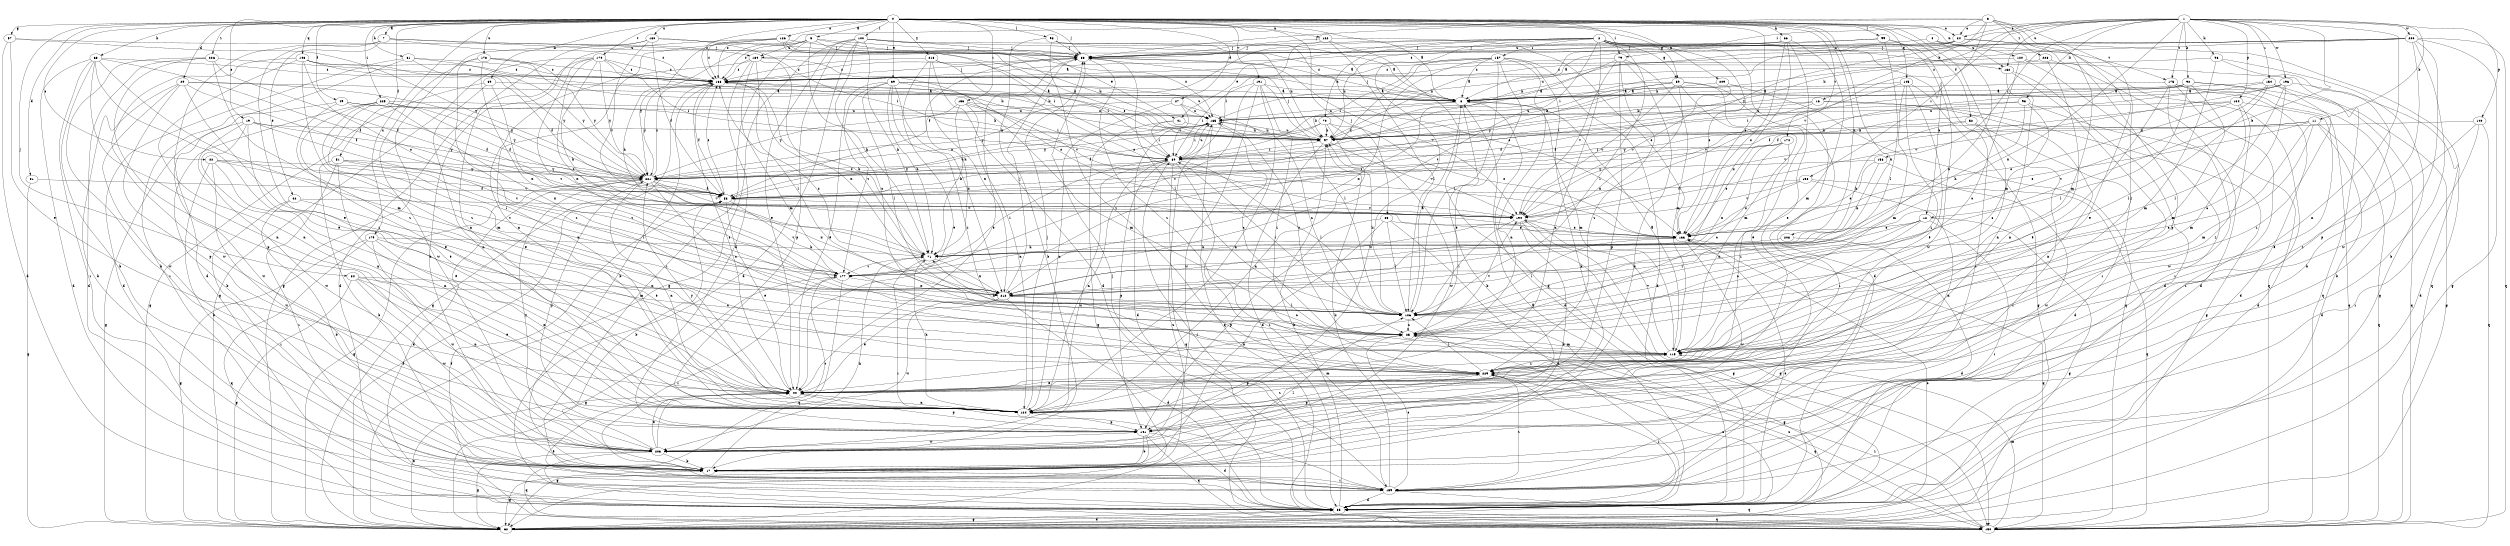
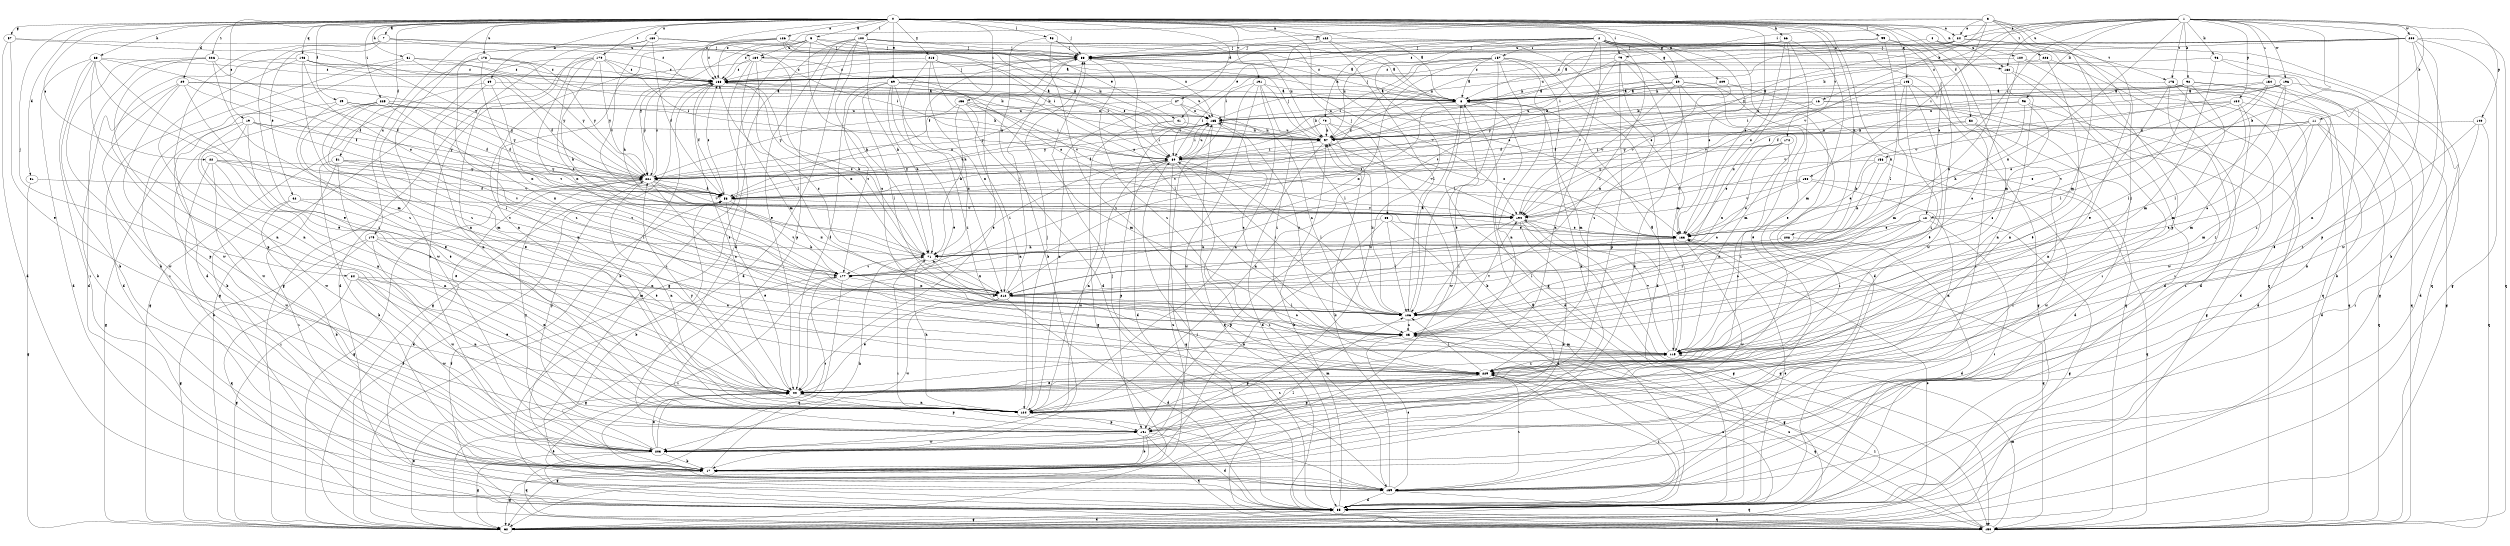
  strict digraph {
    0
    5
    7
    8
    19
    22
    24
    27
    29
    31
    39
    49
    51
    52
    57
    59
    n17 [label=61]
    66
    68
    79
    84
    85
    88
    89
    98
    99
    100
    115
    120
    122
    126
    133
    145
    148
    153
    168
    170
    174
    178
    179
    180
    191
    208
    209
    212
    218
    225
    226
    97
    221
    41
    184
    71
    159
    35
    42
    44
    17
    185
    124
    177
    203
    62
    194
    150
    80
    25
    53
    141
    229
    106
    1
    11
    12
    92
    93
    96
    134
    140
    154
    156
    175
    182
    196
    200
    2
    70
    157
    3
    16
    158
    228
    4
    0 -> 5 [label=a]
    0 -> 7 [label=a]
    0 -> 8 [label=a]
    0 -> 19 [label=c]
    0 -> 22 [label=c]
    0 -> 24 [label=c]
    0 -> 27 [label=d]
    0 -> 29 [label=d]
    0 -> 31 [label=d]
    0 -> 39 [label=e]
    0 -> 49 [label=f]
    0 -> 51 [label=f]
    0 -> 52 [label=f]
    0 -> 57 [label=g]
    0 -> 59 [label=g]
    0 -> n17 [label=h]
    0 -> 66 [label=h]
    0 -> 68 [label=h]
    0 -> 79 [label=i]
    0 -> 84 [label=j]
    0 -> 85 [label=j]
    0 -> 88 [label=j]
    0 -> 89 [label=k]
    0 -> 98 [label=l]
    0 -> 99 [label=l]
    0 -> 100 [label=l]
    0 -> 115 [label=m]
    0 -> 120 [label=n]
    0 -> 122 [label=n]
    0 -> 126 [label=o]
    0 -> 133 [label=o]
    0 -> 145 [label=q]
    0 -> 148 [label=q]
    0 -> 153 [label=r]
    0 -> 168 [label=s]
    0 -> 170 [label=t]
    0 -> 174 [label=t]
    0 -> 178 [label=u]
    0 -> 179 [label=u]
    0 -> 180 [label=u]
    0 -> 191 [label=v]
    0 -> 208 [label=x]
    0 -> 209 [label=x]
    0 -> 212 [label=x]
    0 -> 218 [label=y]
    0 -> 225 [label=z]
    0 -> 226 [label=z]
    5 -> 88 [label=j]
    5 -> 168 [label=s]
    5 -> 97 [label=k]
    5 -> 221 [label=y]
    5 -> 41 [label=e]
    5 -> 184 [label=u]
    5 -> 71 [label=h]
    5 -> 159 [label=r]
    7 -> 8 [label=a]
    7 -> 168 [label=s]
    7 -> 184 [label=u]
    7 -> 35 [label=d]
    7 -> 42 [label=e]
    7 -> 44 [label=e]
    8 -> 88 [label=j]
    8 -> 115 [label=m]
    8 -> 97 [label=k]
    8 -> 35 [label=d]
    8 -> 17 [label=b]
    8 -> 185 [label=u]
    19 -> 97 [label=k]
    19 -> 221 [label=y]
    19 -> 44 [label=e]
    19 -> 124 [label=n]
    19 -> 177 [label=t]
    19 -> 203 [label=w]
    19 -> 62 [label=g]
    22 -> 221 [label=y]
    22 -> 44 [label=e]
    22 -> 17 [label=b]
    22 -> 177 [label=t]
    22 -> 203 [label=w]
    22 -> 194 [label=v]
    24 -> 88 [label=j]
    24 -> 168 [label=s]
    24 -> 97 [label=k]
    24 -> 44 [label=e]
    24 -> 150 [label=q]
    24 -> 80 [label=i]
    27 -> 221 [label=y]
    27 -> 185 [label=u]
    27 -> 124 [label=n]
    27 -> 80 [label=i]
    27 -> 25 [label=c]
    29 -> 8 [label=a]
    29 -> 221 [label=y]
    29 -> 17 [label=b]
    29 -> 203 [label=w]
    29 -> 53 [label=f]
    29 -> 141 [label=p]
    29 -> 229 [label=z]
    31 -> 62 [label=g]
    31 -> 53 [label=f]
    39 -> 8 [label=a]
    39 -> 212 [label=x]
    39 -> 71 [label=h]
-   39 -> 44 [label=e]
+   39 -> 44 [label=f]
    39 -> 185 [label=u]
    39 -> 177 [label=t]
    39 -> 194 [label=v]
    39 -> 229 [label=z]
    39 -> 106 [label=l]
    49 -> 97 [label=k]
    49 -> 44 [label=e]
    49 -> 185 [label=u]
    49 -> 203 [label=w]
    49 -> 53 [label=f]
    51 -> 221 [label=y]
    51 -> 159 [label=r]
    51 -> 17 [label=b]
    51 -> 124 [label=n]
    51 -> 177 [label=t]
    51 -> 106 [label=l]
    52 -> 97 [label=k]
    52 -> 71 [label=h]
    52 -> 159 [label=r]
    52 -> 35 [label=d]
    57 -> 88 [label=j]
    57 -> 221 [label=y]
    57 -> 35 [label=d]
    57 -> 44 [label=e]
    59 -> 8 [label=a]
    59 -> 115 [label=m]
    59 -> 212 [label=x]
    59 -> 97 [label=k]
    59 -> 221 [label=y]
    59 -> 159 [label=r]
    59 -> 44 [label=e]
    59 -> 194 [label=v]
    n17 -> 8 [label=a]
    n17 -> 168 [label=s]
    n17 -> 221 [label=y]
    n17 -> 159 [label=r]
    n17 -> 35 [label=d]
    66 -> 88 [label=j]
    66 -> 115 [label=m]
    66 -> 133 [label=o]
    66 -> 212 [label=x]
    66 -> 97 [label=k]
    66 -> 44 [label=e]
    68 -> 115 [label=m]
    68 -> 168 [label=s]
    68 -> 159 [label=r]
    68 -> 35 [label=d]
    68 -> 44 [label=e]
    68 -> 17 [label=b]
    68 -> 124 [label=n]
    68 -> 53 [label=f]
    79 -> 115 [label=m]
    79 -> 168 [label=s]
    79 -> 17 [label=b]
    79 -> 177 [label=t]
    79 -> 194 [label=v]
    79 -> 141 [label=p]
    79 -> 229 [label=z]
    84 -> 212 [label=x]
    84 -> 44 [label=e]
    84 -> 124 [label=n]
    84 -> 203 [label=w]
    84 -> 62 [label=g]
    84 -> 25 [label=c]
    85 -> 133 [label=o]
    85 -> 35 [label=d]
    85 -> 17 [label=b]
    85 -> 141 [label=p]
    85 -> 106 [label=l]
    88 -> 168 [label=s]
    88 -> 71 [label=h]
    88 -> 44 [label=e]
    88 -> 194 [label=v]
    88 -> 229 [label=z]
    88 -> 106 [label=l]
    89 -> 8 [label=a]
    89 -> 124 [label=n]
    89 -> 177 [label=t]
    89 -> 62 [label=g]
    98 -> 8 [label=a]
    98 -> 88 [label=j]
    98 -> 133 [label=o]
    98 -> 17 [label=b]
    98 -> 229 [label=z]
    99 -> 88 [label=j]
    99 -> 97 [label=k]
    99 -> 159 [label=r]
    99 -> 203 [label=w]
    99 -> 106 [label=l]
    100 -> 8 [label=a]
    100 -> 88 [label=j]
    100 -> 97 [label=k]
    100 -> 71 [label=h]
    100 -> 35 [label=d]
    100 -> 44 [label=e]
    100 -> 62 [label=g]
    100 -> 25 [label=c]
    100 -> 141 [label=p]
    115 -> 8 [label=a]
    115 -> 194 [label=v]
    115 -> 229 [label=z]
    120 -> 168 [label=s]
    120 -> 159 [label=r]
    120 -> 150 [label=q]
    120 -> 25 [label=c]
    122 -> 88 [label=j]
    122 -> 133 [label=o]
    122 -> 150 [label=q]
    122 -> 80 [label=i]
    122 -> 106 [label=l]
    126 -> 88 [label=j]
    126 -> 168 [label=s]
    126 -> 97 [label=k]
    126 -> 71 [label=h]
    126 -> 17 [label=b]
    126 -> 185 [label=u]
    126 -> 124 [label=n]
    126 -> 80 [label=i]
    133 -> 71 [label=h]
    133 -> 203 [label=w]
    133 -> 150 [label=q]
    133 -> 106 [label=l]
    145 -> 8 [label=a]
    145 -> 115 [label=m]
    145 -> 44 [label=e]
    145 -> 62 [label=g]
    145 -> 194 [label=v]
    145 -> 229 [label=z]
    148 -> 133 [label=o]
    148 -> 168 [label=s]
    148 -> 221 [label=y]
    148 -> 124 [label=n]
    148 -> 203 [label=w]
    148 -> 53 [label=f]
    148 -> 229 [label=z]
    153 -> 115 [label=m]
    153 -> 221 [label=y]
    153 -> 71 [label=h]
    153 -> 185 [label=u]
    153 -> 124 [label=n]
    153 -> 80 [label=i]
    168 -> 8 [label=a]
    168 -> 88 [label=j]
    168 -> 221 [label=y]
    168 -> 71 [label=h]
    168 -> 17 [label=b]
    168 -> 62 [label=g]
    168 -> 53 [label=f]
    170 -> 168 [label=s]
    170 -> 212 [label=x]
    170 -> 97 [label=k]
    170 -> 221 [label=y]
    170 -> 71 [label=h]
    170 -> 35 [label=d]
    170 -> 177 [label=t]
    170 -> 62 [label=g]
    170 -> 80 [label=i]
    174 -> 133 [label=o]
    174 -> 212 [label=x]
    174 -> 80 [label=i]
    174 -> 25 [label=c]
    174 -> 229 [label=z]
    178 -> 168 [label=s]
    178 -> 212 [label=x]
    178 -> 97 [label=k]
    178 -> 221 [label=y]
    178 -> 203 [label=w]
    178 -> 229 [label=z]
    179 -> 115 [label=m]
    179 -> 71 [label=h]
    179 -> 124 [label=n]
    179 -> 203 [label=w]
    179 -> 62 [label=g]
    179 -> 150 [label=q]
    180 -> 88 [label=j]
    180 -> 124 [label=n]
    180 -> 62 [label=g]
    180 -> 194 [label=v]
    180 -> 80 [label=i]
    180 -> 53 [label=f]
    191 -> 8 [label=a]
    191 -> 124 [label=n]
    191 -> 177 [label=t]
    191 -> 203 [label=w]
    191 -> 80 [label=i]
    191 -> 229 [label=z]
    191 -> 106 [label=l]
    208 -> 71 [label=h]
    208 -> 35 [label=d]
    209 -> 8 [label=a]
    209 -> 194 [label=v]
    209 -> 150 [label=q]
    212 -> 88 [label=j]
    212 -> 168 [label=s]
    212 -> 35 [label=d]
    212 -> 44 [label=e]
    212 -> 203 [label=w]
    212 -> 25 [label=c]
    212 -> 106 [label=l]
    218 -> 133 [label=o]
    218 -> 168 [label=s]
    218 -> 212 [label=x]
    218 -> 35 [label=d]
    218 -> 44 [label=e]
    218 -> 80 [label=i]
    225 -> 115 [label=m]
    225 -> 212 [label=x]
    225 -> 221 [label=y]
    225 -> 44 [label=e]
    225 -> 17 [label=b]
    225 -> 185 [label=u]
    225 -> 53 [label=f]
    225 -> 106 [label=l]
    226 -> 168 [label=s]
    226 -> 35 [label=d]
    226 -> 17 [label=b]
    226 -> 53 [label=f]
    226 -> 141 [label=p]
    226 -> 229 [label=z]
    97 -> 88 [label=j]
    97 -> 168 [label=s]
    97 -> 35 [label=d]
    97 -> 185 [label=u]
    97 -> 194 [label=v]
    97 -> 80 [label=i]
    221 -> 168 [label=s]
    221 -> 212 [label=x]
    221 -> 35 [label=d]
    221 -> 185 [label=u]
    221 -> 124 [label=n]
    221 -> 62 [label=g]
    221 -> 194 [label=v]
    221 -> 25 [label=c]
    221 -> 53 [label=f]
    41 -> 97 [label=k]
    41 -> 62 [label=g]
    41 -> 80 [label=i]
    184 -> 115 [label=m]
    184 -> 133 [label=o]
    184 -> 168 [label=s]
    184 -> 212 [label=x]
    184 -> 124 [label=n]
    184 -> 141 [label=d]
    184 -> 106 [label=l]
    71 -> 168 [label=s]
    71 -> 212 [label=x]
    71 -> 159 [label=r]
    71 -> 177 [label=t]
    159 -> 88 [label=j]
    159 -> 97 [label=k]
    159 -> 35 [label=d]
    159 -> 150 [label=q]
    159 -> 25 [label=c]
    159 -> 229 [label=z]
    35 -> 8 [label=a]
    35 -> 133 [label=o]
    35 -> 97 [label=k]
    35 -> 44 [label=e]
    35 -> 62 [label=g]
    35 -> 150 [label=q]
    35 -> 80 [label=i]
    35 -> 229 [label=z]
    42 -> 159 [label=r]
    42 -> 44 [label=e]
    42 -> 17 [label=b]
    42 -> 194 [label=v]
    44 -> 115 [label=m]
    44 -> 168 [label=s]
    44 -> 124 [label=n]
    44 -> 141 [label=p]
    17 -> 71 [label=h]
    17 -> 159 [label=r]
    17 -> 62 [label=g]
    17 -> 106 [label=l]
    185 -> 97 [label=k]
    185 -> 35 [label=d]
    185 -> 150 [label=q]
    185 -> 80 [label=i]
    185 -> 25 [label=c]
    124 -> 88 [label=j]
    124 -> 221 [label=y]
    124 -> 71 [label=h]
    124 -> 141 [label=p]
    124 -> 229 [label=z]
    177 -> 212 [label=x]
    177 -> 159 [label=r]
    177 -> 62 [label=g]
    177 -> 150 [label=q]
    177 -> 80 [label=i]
    203 -> 221 [label=y]
    203 -> 44 [label=e]
    203 -> 17 [label=b]
    203 -> 177 [label=t]
    203 -> 62 [label=g]
    203 -> 150 [label=q]
    62 -> 133 [label=o]
    62 -> 35 [label=d]
    62 -> 44 [label=e]
    62 -> 185 [label=u]
    62 -> 25 [label=c]
    62 -> 53 [label=f]
    194 -> 133 [label=o]
    194 -> 17 [label=b]
    194 -> 62 [label=g]
    194 -> 150 [label=q]
    194 -> 106 [label=l]
    150 -> 115 [label=m]
    150 -> 25 [label=c]
    150 -> 53 [label=f]
    150 -> 229 [label=z]
    80 -> 221 [label=y]
    80 -> 159 [label=r]
    80 -> 185 [label=u]
    80 -> 124 [label=n]
    80 -> 203 [label=w]
    80 -> 150 [label=q]
    80 -> 141 [label=p]
    80 -> 106 [label=l]
    25 -> 115 [label=m]
    25 -> 71 [label=h]
    25 -> 185 [label=u]
    25 -> 194 [label=v]
    25 -> 141 [label=p]
    53 -> 168 [label=s]
    53 -> 44 [label=e]
    53 -> 17 [label=b]
    53 -> 185 [label=u]
    53 -> 177 [label=t]
    53 -> 194 [label=v]
    141 -> 221 [label=y]
    141 -> 35 [label=d]
    141 -> 17 [label=b]
    141 -> 203 [label=w]
    141 -> 62 [label=g]
    141 -> 150 [label=q]
    229 -> 44 [label=e]
    229 -> 150 [label=q]
    229 -> 141 [label=p]
    229 -> 106 [label=l]
    106 -> 8 [label=a]
    106 -> 97 [label=k]
    106 -> 62 [label=g]
    106 -> 80 [label=i]
    106 -> 25 [label=c]
    1 -> 24 [label=c]
    1 -> 79 [label=i]
    1 -> 212 [label=x]
    1 -> 97 [label=k]
    1 -> 221 [label=y]
    1 -> 124 [label=n]
    1 -> 194 [label=v]
    1 -> 11 [label=b]
    1 -> 12 [label=b]
    1 -> 92 [label=k]
    1 -> 93 [label=k]
    1 -> 96 [label=k]
    1 -> 134 [label=p]
    1 -> 140 [label=p]
    1 -> 154 [label=r]
    1 -> 156 [label=r]
    1 -> 175 [label=t]
    1 -> 182 [label=u]
    1 -> 196 [label=w]
    1 -> 200 [label=w]
    11 -> 115 [label=m]
    11 -> 133 [label=o]
    11 -> 97 [label=k]
    11 -> 221 [label=y]
    11 -> 35 [label=d]
    11 -> 150 [label=q]
    11 -> 25 [label=c]
    12 -> 133 [label=o]
    12 -> 212 [label=x]
    12 -> 159 [label=r]
    12 -> 62 [label=g]
    12 -> 25 [label=c]
    12 -> 106 [label=l]
    92 -> 8 [label=a]
    92 -> 115 [label=m]
    92 -> 17 [label=b]
    92 -> 150 [label=q]
    92 -> 80 [label=i]
    92 -> 53 [label=f]
    92 -> 106 [label=l]
    93 -> 71 [label=h]
    93 -> 35 [label=d]
    93 -> 185 [label=u]
    93 -> 25 [label=c]
    93 -> 53 [label=f]
    96 -> 115 [label=m]
    96 -> 168 [label=s]
    96 -> 17 [label=b]
    96 -> 62 [label=g]
    134 -> 115 [label=m]
    134 -> 133 [label=o]
    134 -> 44 [label=e]
    134 -> 185 [label=u]
    134 -> 194 [label=v]
    134 -> 229 [label=z]
    140 -> 97 [label=k]
    140 -> 159 [label=r]
    140 -> 150 [label=q]
    140 -> 229 [label=z]
    154 -> 8 [label=a]
    154 -> 177 [label=t]
    154 -> 62 [label=g]
    154 -> 53 [label=f]
    154 -> 229 [label=z]
    154 -> 106 [label=l]
    156 -> 133 [label=o]
    156 -> 221 [label=y]
    156 -> 71 [label=h]
    156 -> 203 [label=w]
    175 -> 8 [label=a]
    175 -> 159 [label=r]
    175 -> 35 [label=d]
    175 -> 44 [label=e]
    175 -> 203 [label=w]
    175 -> 150 [label=q]
    182 -> 159 [label=r]
    182 -> 35 [label=d]
    182 -> 124 [label=n]
    196 -> 8 [label=a]
    196 -> 97 [label=k]
    196 -> 35 [label=d]
    196 -> 194 [label=v]
    196 -> 25 [label=c]
    196 -> 106 [label=l]
    200 -> 8 [label=a]
    200 -> 88 [label=j]
    200 -> 97 [label=k]
    200 -> 17 [label=b]
    200 -> 185 [label=u]
    200 -> 203 [label=w]
    200 -> 62 [label=g]
    200 -> 150 [label=q]
    200 -> 141 [label=p]
    2 -> 59 [label=g]
    2 -> 88 [label=j]
    2 -> 133 [label=o]
    2 -> 41 [label=e]
    2 -> 35 [label=d]
    2 -> 124 [label=n]
    2 -> 177 [label=t]
    2 -> 203 [label=w]
    2 -> 53 [label=f]
    2 -> 106 [label=l]
    2 -> 12 [label=b]
    2 -> 175 [label=t]
    2 -> 182 [label=u]
    2 -> 70 [label=h]
    2 -> 157 [label=r]
    70 -> 133 [label=o]
    70 -> 97 [label=k]
    70 -> 221 [label=y]
    70 -> 124 [label=n]
    70 -> 203 [label=w]
    70 -> 53 [label=f]
    157 -> 8 [label=a]
    157 -> 168 [label=s]
    157 -> 212 [label=x]
    157 -> 35 [label=d]
    157 -> 44 [label=e]
    157 -> 17 [label=b]
    157 -> 124 [label=n]
    157 -> 80 [label=i]
    157 -> 53 [label=f]
    157 -> 106 [label=l]
    3 -> 24 [label=c]
    3 -> 88 [label=j]
    3 -> 115 [label=m]
    3 -> 168 [label=s]
    3 -> 141 [label=p]
    3 -> 229 [label=z]
    3 -> 16 [label=b]
    3 -> 158 [label=r]
    3 -> 228 [label=z]
    16 -> 185 [label=u]
    16 -> 124 [label=n]
    16 -> 62 [label=g]
    16 -> 80 [label=i]
    16 -> 53 [label=f]
    158 -> 133 [label=o]
    158 -> 124 [label=n]
    158 -> 194 [label=v]
    158 -> 150 [label=q]
    158 -> 53 [label=f]
    228 -> 168 [label=s]
    228 -> 35 [label=d]
    228 -> 124 [label=n]
    4 -> 212 [label=x]
    4 -> 184 [label=u]
    4 -> 150 [label=q]
    4 -> 182 [label=u]
  }
